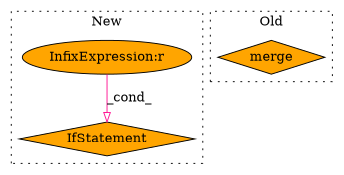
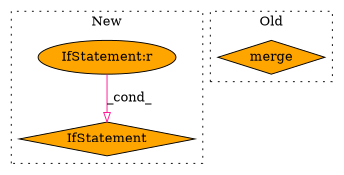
  digraph {
    node [shape=diamond style=filled fillcolor=orange]
    n1 [a=25 l="4,2" label=IfStatement s="24131,24166"]
-   n2 [a=27 l=4 label="InfixExpression:r" s=24158 shape=ellipse]
+   n2 [a=27 l=4 label="IfStatement:r" s=24158 shape=ellipse]
    n3 [a=32 l="6,1" label=merge s="17201,17217"]
    subgraph cluster_1 {
      label=New
      style=dotted
      n1
      n2
    }
    subgraph cluster_2 {
      label=Old
      style=dotted
      n3
    }
    n2 -> n1 [label=_cond_ color=deeppink style=solid arrowhead=onormal]
  }
